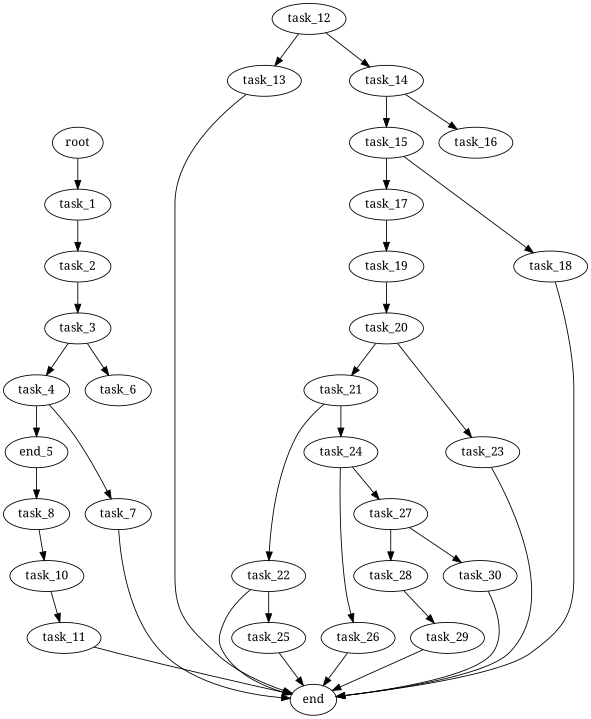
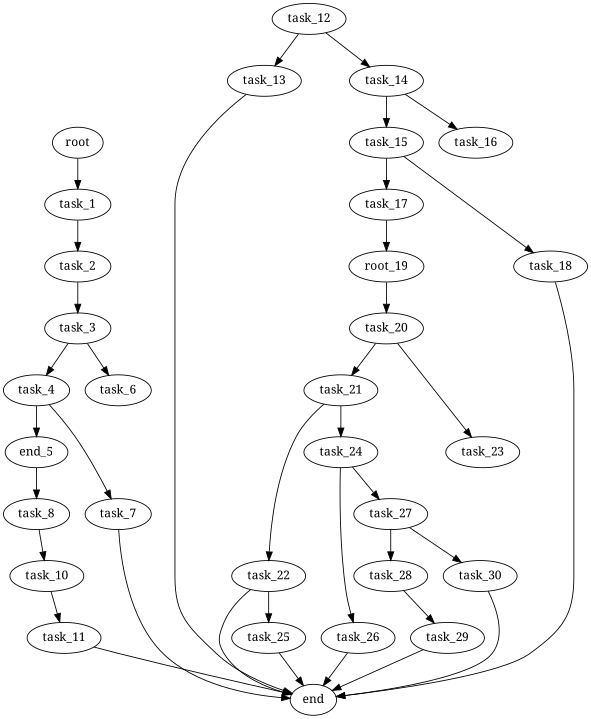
  digraph {
    fontname="Noto Serif"
    node [fontname="Noto Serif"]
    edge [fontname="Noto Serif"]
    root
    task_1
    task_2
    task_3
    task_4
    task_6
    n7 [label=end_5]
    task_7
    task_8
    end
    task_10
    task_11
    task_12
    task_13
    task_14
    task_15
    task_16
    task_17
    task_18
-   task_19
+   task_19 [label=root_19]
    task_20
    task_21
    task_23
    task_22
    task_24
    task_25
    task_26
    task_27
    task_28
    task_30
    task_29
    root -> task_1
    task_1 -> task_2
    task_2 -> task_3
    task_3 -> task_4
    task_3 -> task_6
    task_4 -> n7
    task_4 -> task_7
    n7 -> task_8
    task_7 -> end
    task_8 -> task_10
    task_10 -> task_11
    task_11 -> end
    task_12 -> task_13
    task_12 -> task_14
    task_13 -> end
    task_14 -> task_15
    task_14 -> task_16
    task_15 -> task_17
    task_15 -> task_18
    task_17 -> task_19
    task_18 -> end
    task_19 -> task_20
    task_20 -> task_21
    task_20 -> task_23
    task_21 -> task_22
    task_21 -> task_24
-   task_23 -> end
    task_22 -> end
    task_22 -> task_25
    task_24 -> task_26
    task_24 -> task_27
    task_25 -> end
    task_26 -> end
    task_27 -> task_28
    task_27 -> task_30
    task_28 -> task_29
    task_30 -> end
    task_29 -> end
  }
